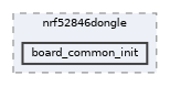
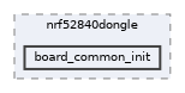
  digraph {
    compound=true
    n1 [color=grey25 fillcolor="#edf0f7" fontname=Helvetica fontsize=10 height=0.2 label=board_common_init shape=box style="filled,bold" width=0.4]
    subgraph cluster_1 {
      bgcolor="#edf0f7"
      fontname=Helvetica
      fontsize=10
-     label=nrf52846dongle
+     label=nrf52840dongle
      pencolor=grey50
      style="filled,dashed"
      n1
    }
  }
